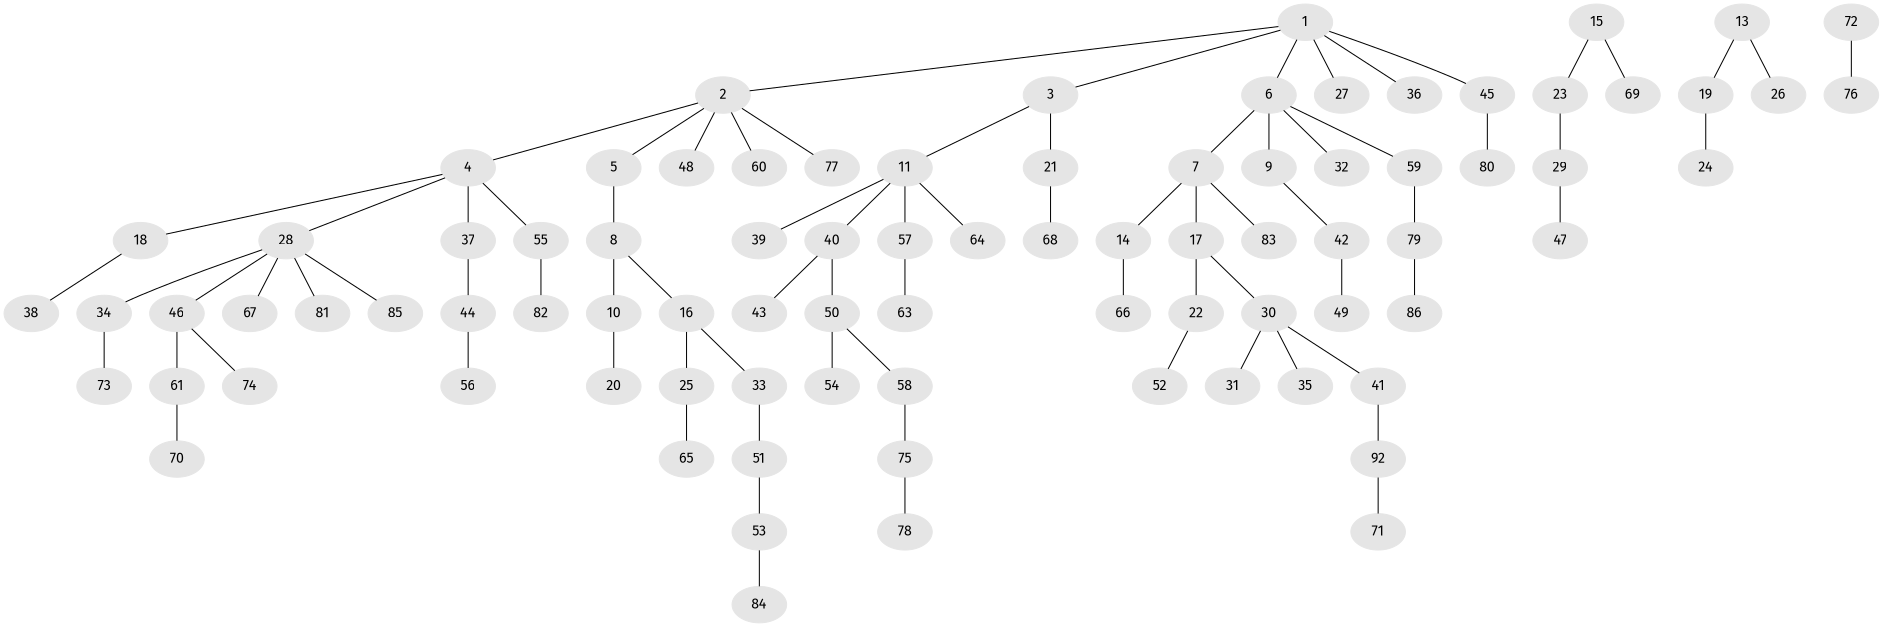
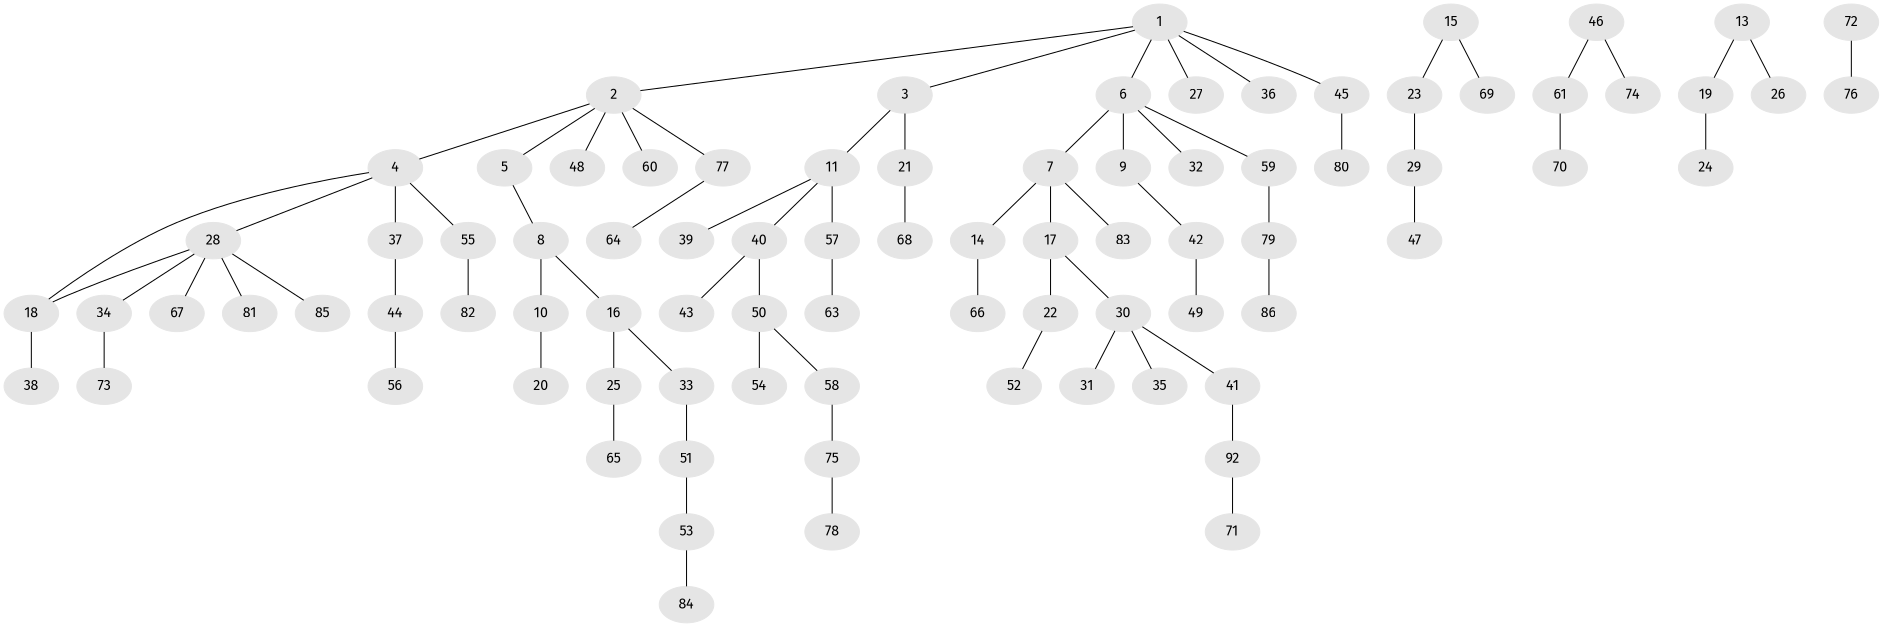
  graph {
    fontname="Fira Sans"
    node [color=gray90 fontname="Fira Sans" style=filled]
    edge [fontname="Fira Sans"]
    1
    2
    3
    6
    27
    36
    45
    4
    5
    48
    60
    77
    11
    21
    7
    9
    32
    59
    15
    23
    69
    80
    18
    28
    37
    55
    8
    39
    40
    57
    64
    68
    38
    34
    46
    67
    81
    85
    44
    82
    10
    16
    14
    17
    83
    42
    79
    66
    22
    30
    20
    25
    33
    49
    43
    50
    63
    13
    19
    26
    24
    29
    72
    76
    65
    51
    52
    31
    35
    41
    47
    73
    61
    74
    n75 [label=92]
    53
    56
    54
    58
    71
    70
    75
    84
    78
    86
    1 -- 2
    1 -- 3
    1 -- 6
    1 -- 27
    1 -- 36
    1 -- 45
    2 -- 4
    2 -- 5
    2 -- 48
    2 -- 60
    2 -- 77
    3 -- 11
    3 -- 21
    6 -- 7
    6 -- 9
    6 -- 32
    6 -- 59
    45 -- 80
    4 -- 18
    4 -- 28
    4 -- 37
    4 -- 55
    5 -- 8
    11 -- 39
    11 -- 40
    11 -- 57
-   11 -- 64
+   77 -- 64
    21 -- 68
    7 -- 14
    7 -- 17
    7 -- 83
    9 -- 42
    59 -- 79
    15 -- 23
    15 -- 69
    23 -- 29
    18 -- 38
    28 -- 34
-   28 -- 46
+   28 -- 18
    28 -- 67
    28 -- 81
    28 -- 85
    37 -- 44
    55 -- 82
    8 -- 10
    8 -- 16
    40 -- 43
    40 -- 50
    57 -- 63
    34 -- 73
    46 -- 61
    46 -- 74
    44 -- 56
    10 -- 20
    16 -- 25
    16 -- 33
    14 -- 66
    17 -- 22
    17 -- 30
    42 -- 49
    79 -- 86
    22 -- 52
    30 -- 31
    30 -- 35
    30 -- 41
    25 -- 65
    33 -- 51
    50 -- 54
    50 -- 58
    13 -- 19
    13 -- 26
    19 -- 24
    29 -- 47
    72 -- 76
    51 -- 53
    41 -- n75
    61 -- 70
    n75 -- 71
    53 -- 84
    58 -- 75
    75 -- 78
  }
